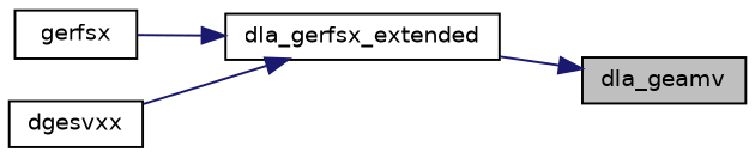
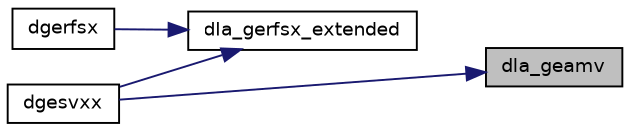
  digraph {
    rankdir=RL
    node [color=black fillcolor=white fontname=Helvetica fontsize=10 shape=record style=filled]
    edge [color=midnightblue dir=back fontname=Helvetica fontsize=10 labelfontname=Helvetica labelfontsize=10 style=solid]
    n1 [fillcolor=grey75 fontcolor=black height=0.2 label=dla_geamv width=0.4]
    n2 [height=0.2 label=dla_gerfsx_extended width=0.4]
-   n3 [height=0.2 label=gerfsx width=0.4]
+   n3 [height=0.2 label=dgerfsx width=0.4]
    n4 [height=0.2 label=dgesvxx width=0.4]
-   n1 -> n2
+   n1 -> n4
    n2 -> n3
    n2 -> n4
  }
